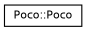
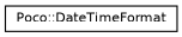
  digraph {
    rankdir=LR
-   n1 [color=black fillcolor=white fontname=Helvetica fontsize=10 height=0.2 label="Poco::Poco" shape=record style=filled width=0.4]
+   n1 [color=black fillcolor=white fontname=Helvetica fontsize=10 height=0.2 label="Poco::DateTimeFormat" shape=record style=filled width=0.4]
  }
